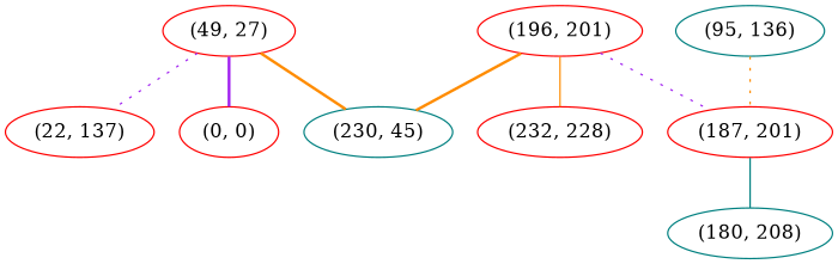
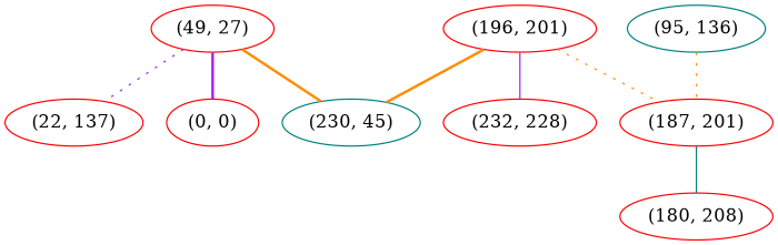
  graph {
    node [color=red]
    edge [color=darkorange style=dotted weight=1]
    "(49, 27)"
    "(22, 137)"
    "(0, 0)"
    "(230, 45)" [color=teal]
    "(196, 201)"
    "(232, 228)"
    "(187, 201)"
-   "(180, 208)" [color=teal]
+   "(180, 208)"
    "(95, 136)" [color=teal]
    "(49, 27)" -- "(22, 137)" [color=purple]
    "(49, 27)" -- "(0, 0)" [color=purple style=bold weight=4]
    "(49, 27)" -- "(230, 45)" [style=bold]
    "(196, 201)" -- "(230, 45)" [style=bold]
-   "(196, 201)" -- "(232, 228)" [style=solid]
-   "(196, 201)" -- "(187, 201)" [color=purple]
+   "(196, 201)" -- "(232, 228)" [color=purple style=solid]
+   "(196, 201)" -- "(187, 201)"
    "(187, 201)" -- "(180, 208)" [color=teal style=solid]
    "(95, 136)" -- "(187, 201)"
  }
